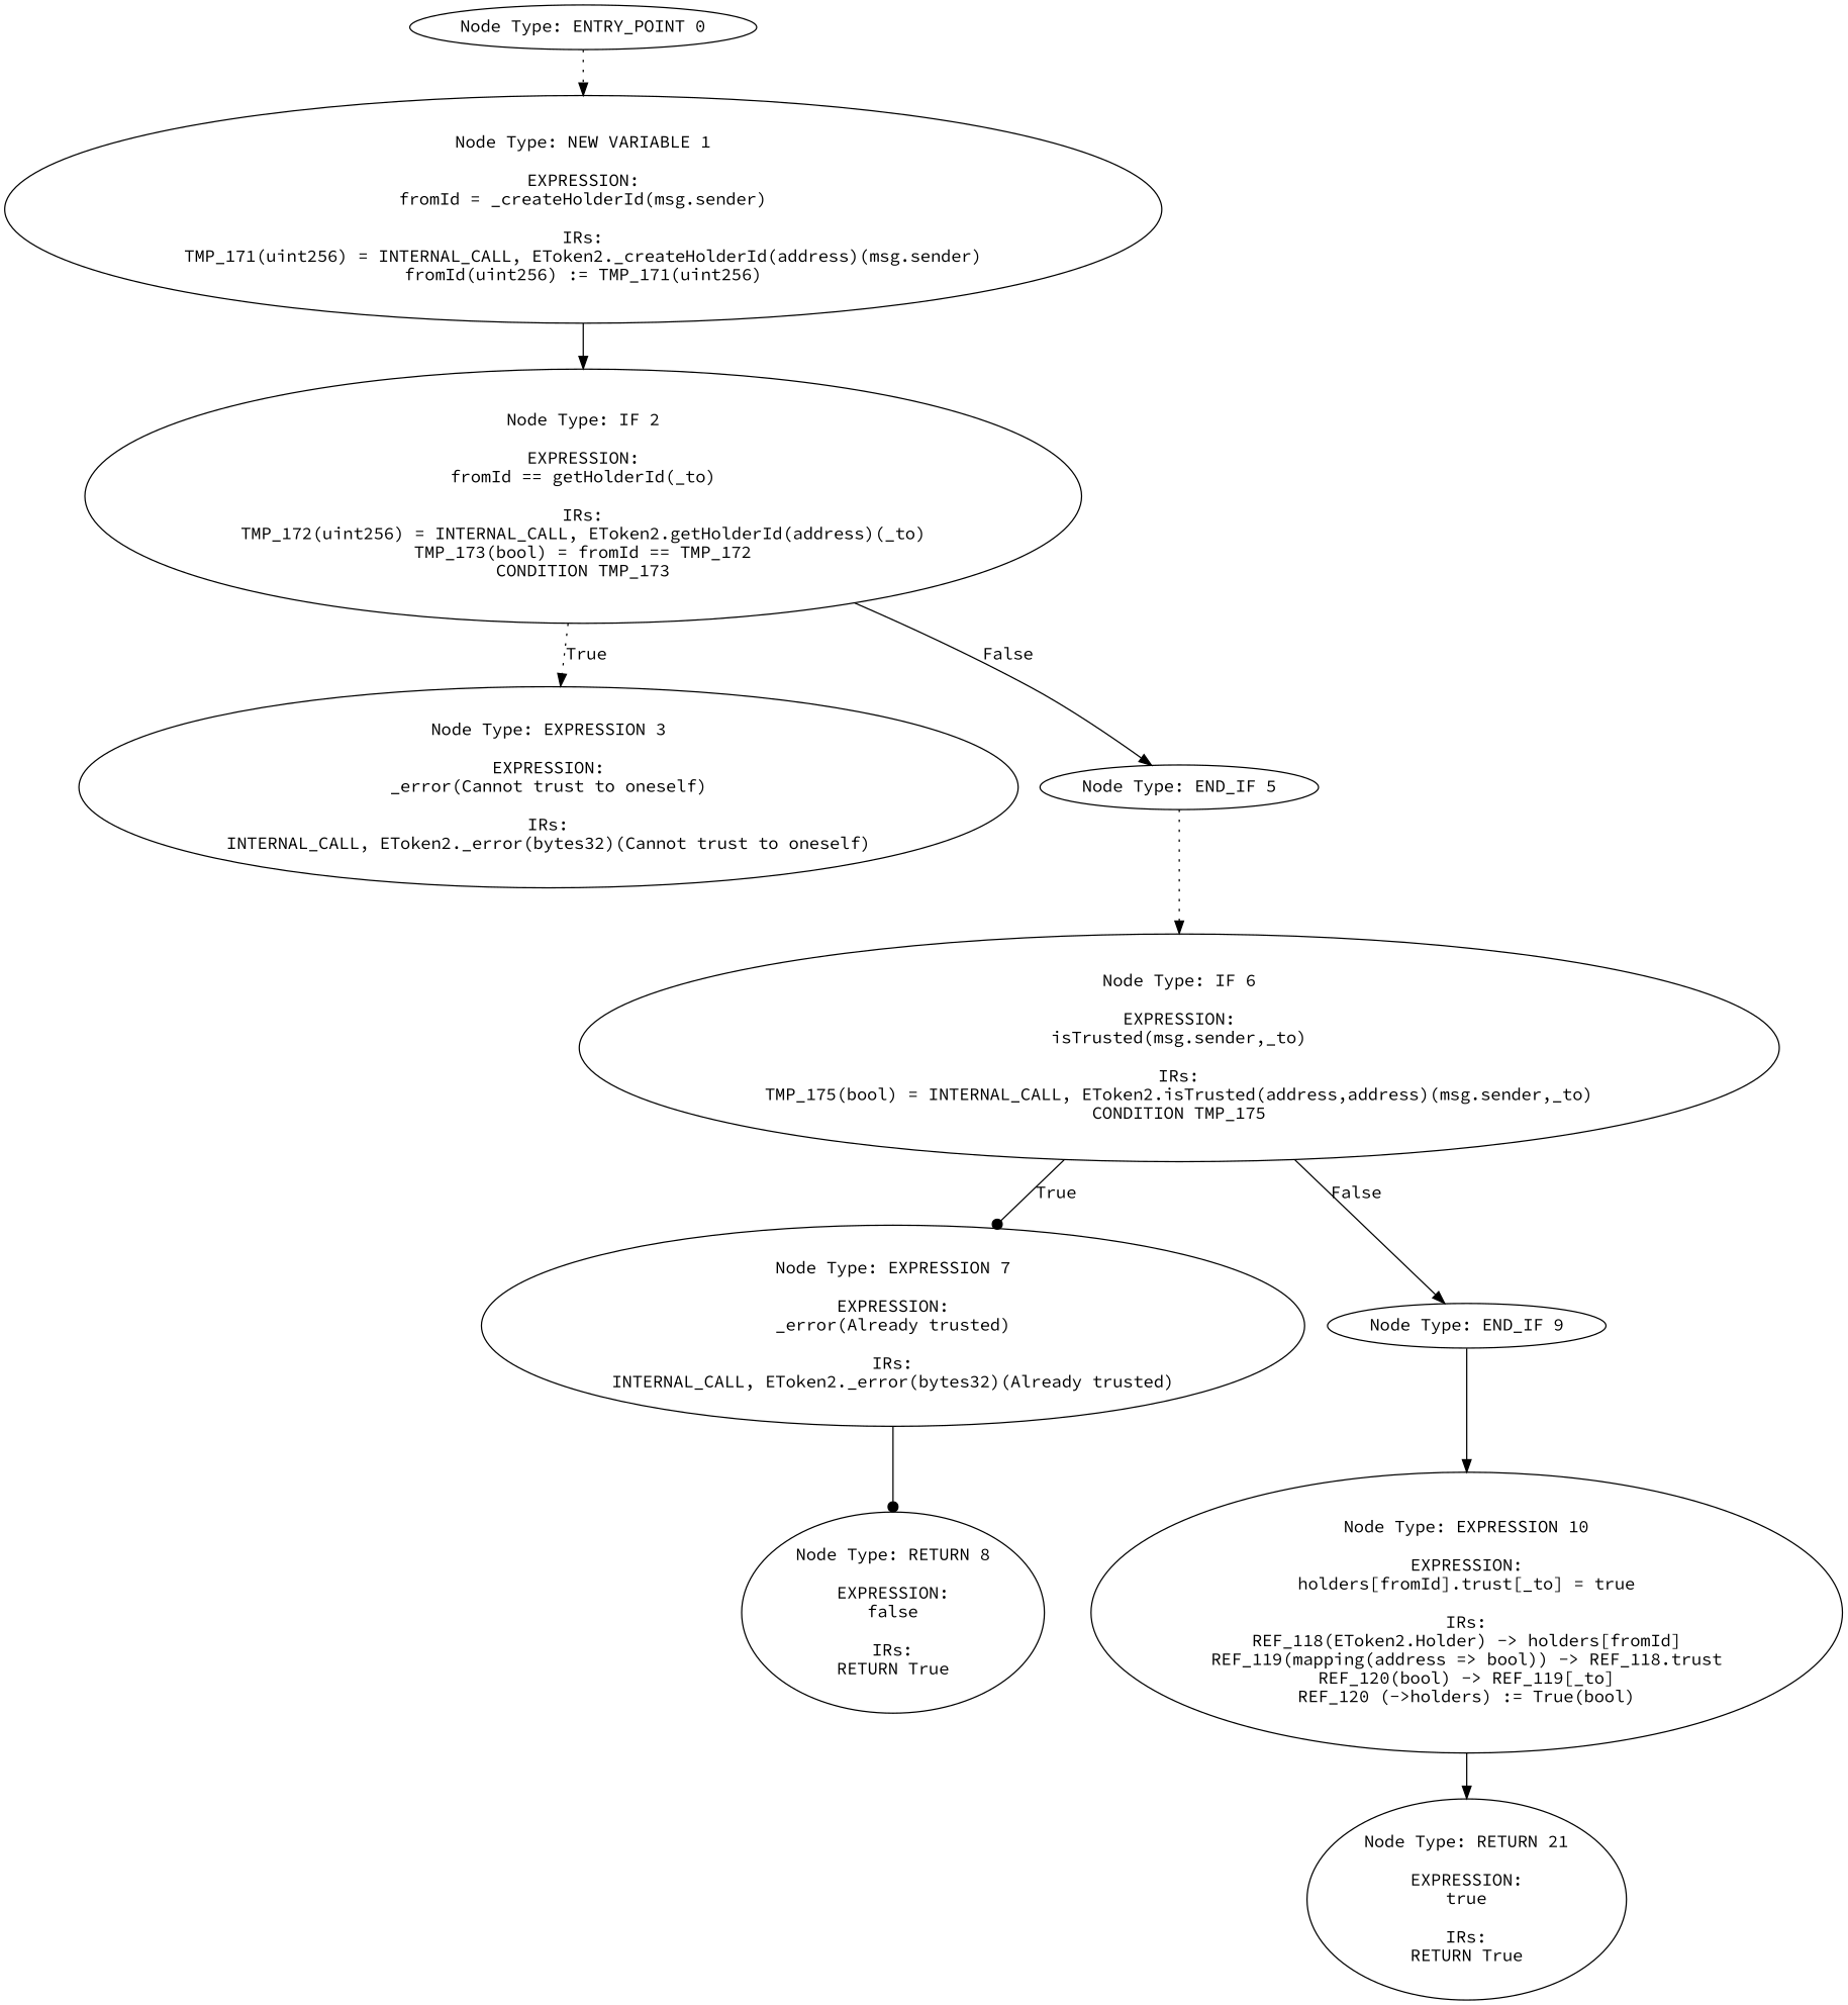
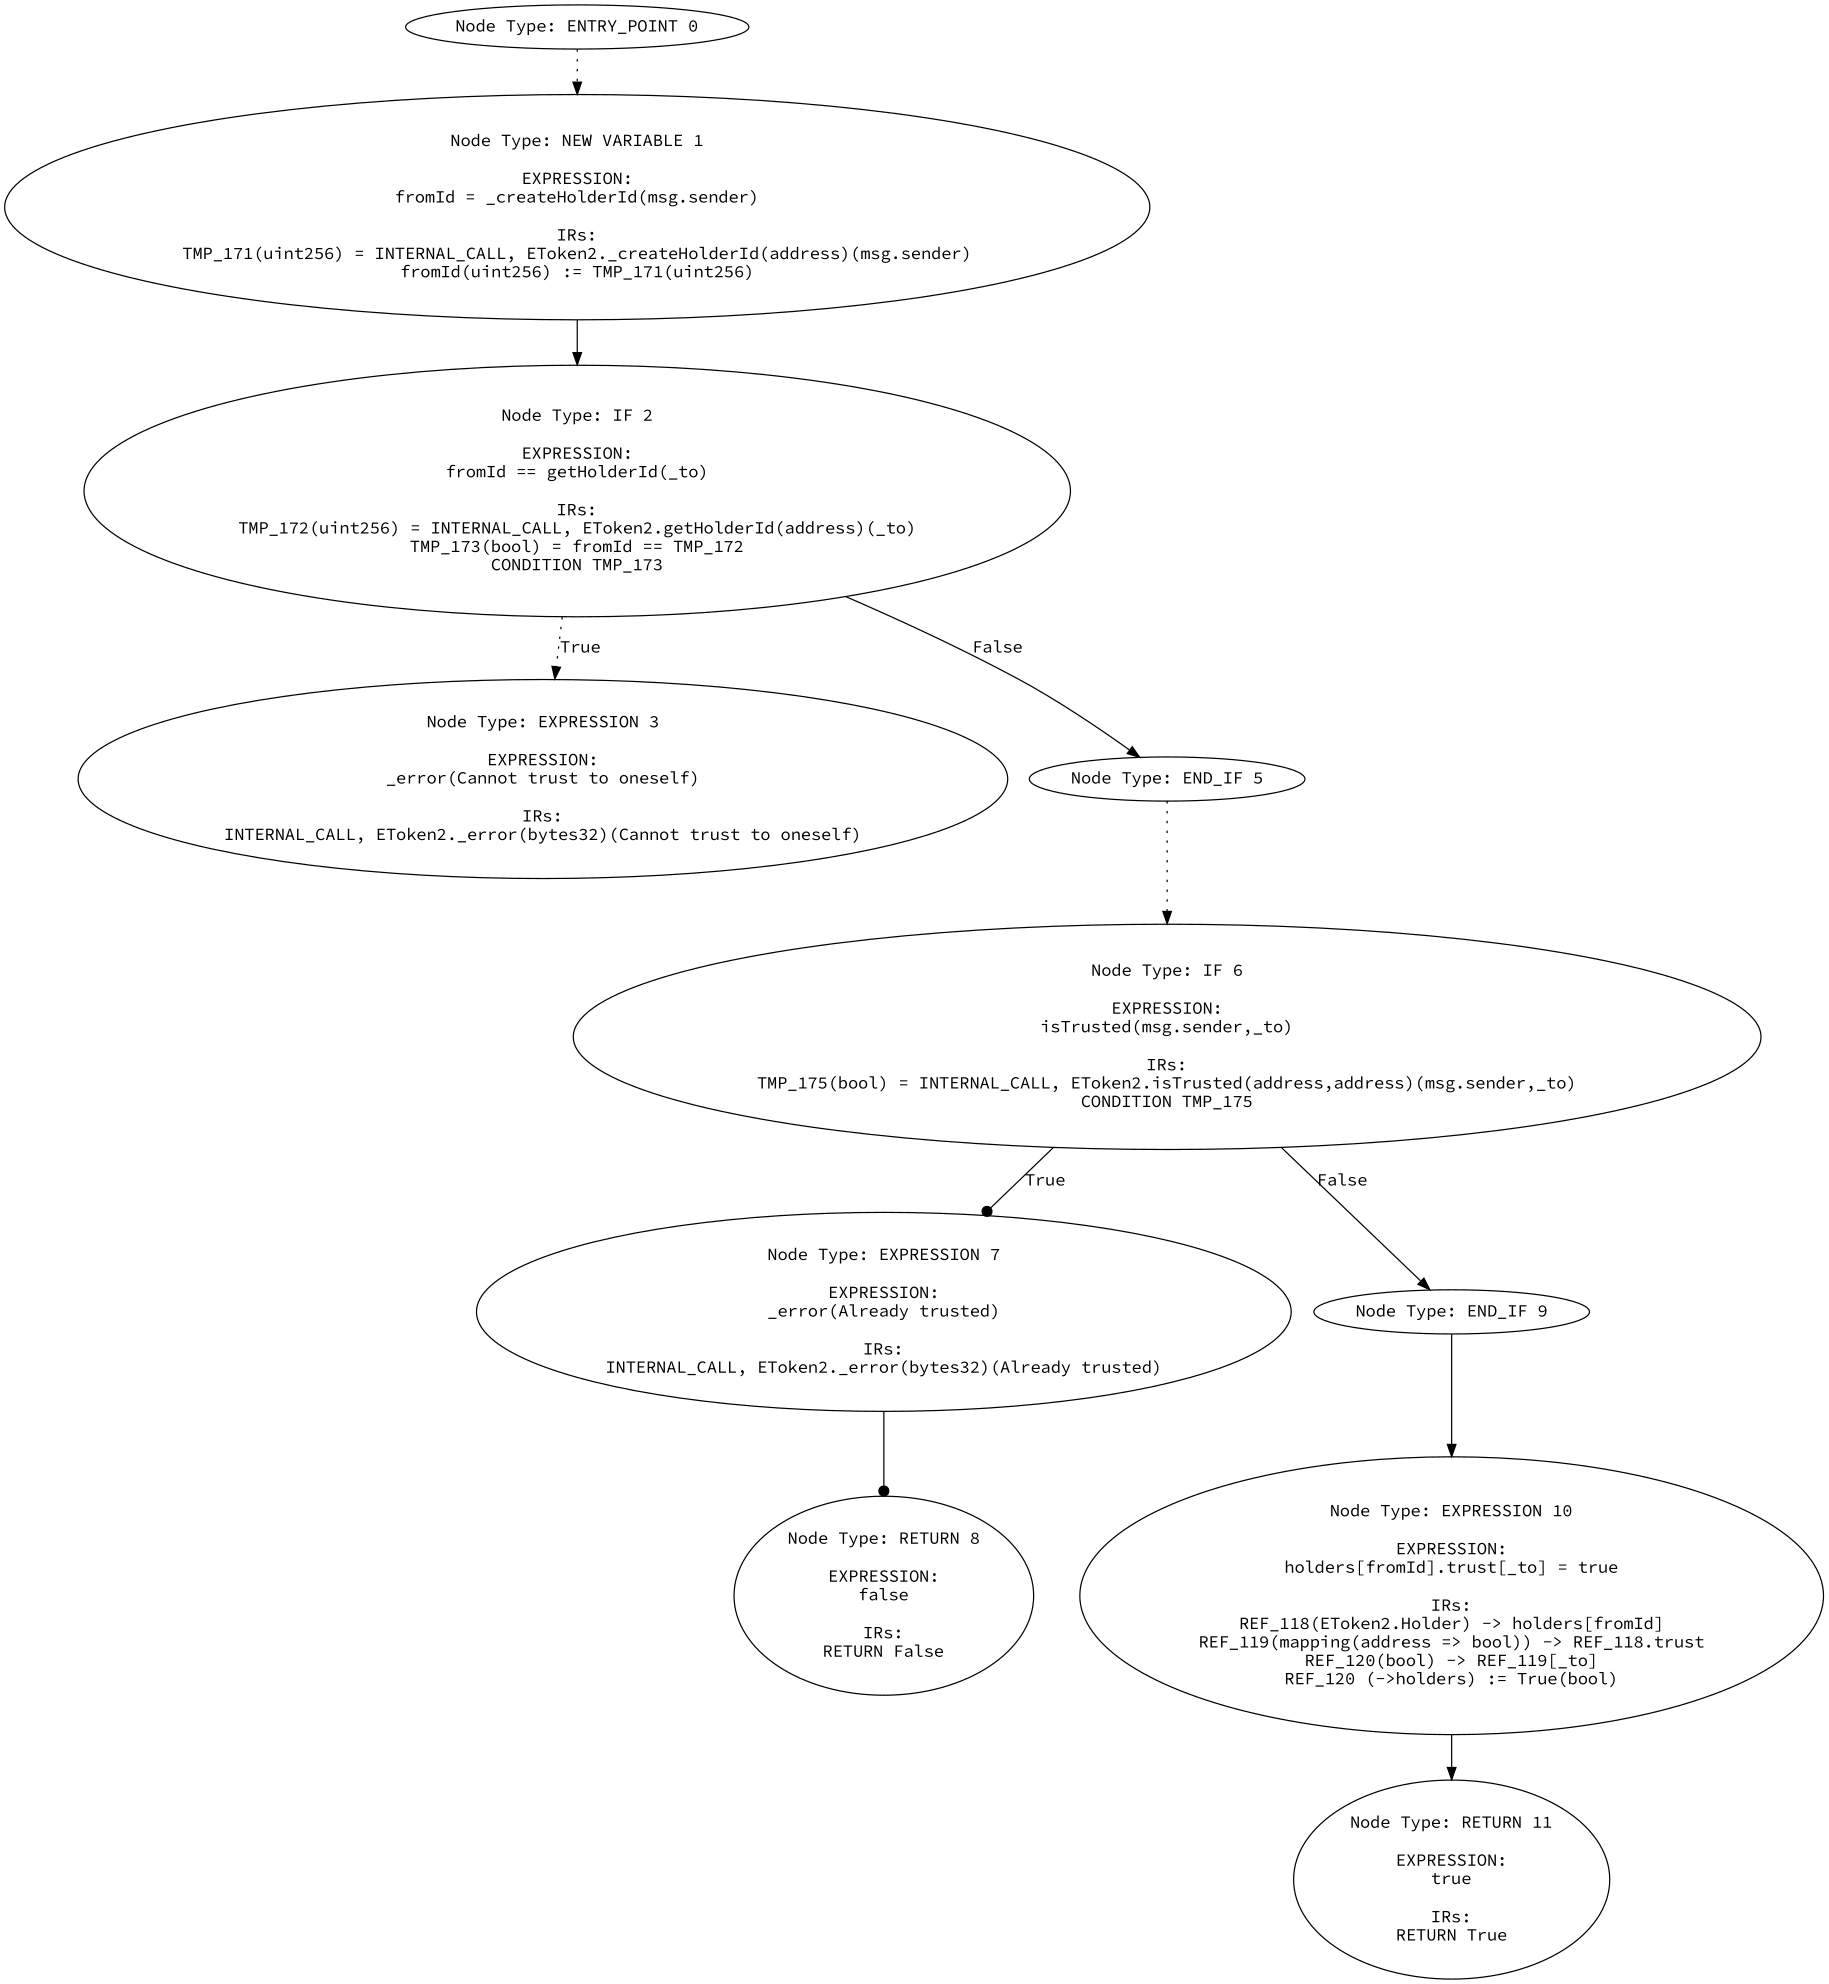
  digraph {
    fontname="Source Code Pro"
    node [fontname="Source Code Pro"]
    edge [arrowhead=normal fontname="Source Code Pro" style=solid]
    n1 [label="Node Type: ENTRY_POINT 0\n"]
    n2 [label="Node Type: NEW VARIABLE 1\n\nEXPRESSION:\nfromId = _createHolderId(msg.sender)\n\nIRs:\nTMP_171(uint256) = INTERNAL_CALL, EToken2._createHolderId(address)(msg.sender)\nfromId(uint256) := TMP_171(uint256)"]
    n3 [label="Node Type: IF 2\n\nEXPRESSION:\nfromId == getHolderId(_to)\n\nIRs:\nTMP_172(uint256) = INTERNAL_CALL, EToken2.getHolderId(address)(_to)\nTMP_173(bool) = fromId == TMP_172\nCONDITION TMP_173"]
    n4 [label="Node Type: EXPRESSION 3\n\nEXPRESSION:\n_error(Cannot trust to oneself)\n\nIRs:\nINTERNAL_CALL, EToken2._error(bytes32)(Cannot trust to oneself)"]
    n5 [label="Node Type: END_IF 5\n"]
    n6 [label="Node Type: IF 6\n\nEXPRESSION:\nisTrusted(msg.sender,_to)\n\nIRs:\nTMP_175(bool) = INTERNAL_CALL, EToken2.isTrusted(address,address)(msg.sender,_to)\nCONDITION TMP_175"]
    n7 [label="Node Type: EXPRESSION 7\n\nEXPRESSION:\n_error(Already trusted)\n\nIRs:\nINTERNAL_CALL, EToken2._error(bytes32)(Already trusted)"]
    n8 [label="Node Type: END_IF 9\n"]
-   n9 [label="Node Type: RETURN 8\n\nEXPRESSION:\nfalse\n\nIRs:\nRETURN True"]
+   n9 [label="Node Type: RETURN 8\n\nEXPRESSION:\nfalse\n\nIRs:\nRETURN False"]
    n10 [label="Node Type: EXPRESSION 10\n\nEXPRESSION:\nholders[fromId].trust[_to] = true\n\nIRs:\nREF_118(EToken2.Holder) -> holders[fromId]\nREF_119(mapping(address => bool)) -> REF_118.trust\nREF_120(bool) -> REF_119[_to]\nREF_120 (->holders) := True(bool)"]
-   n11 [label="Node Type: RETURN 21\n\nEXPRESSION:\ntrue\n\nIRs:\nRETURN True"]
+   n11 [label="Node Type: RETURN 11\n\nEXPRESSION:\ntrue\n\nIRs:\nRETURN True"]
    n1 -> n2 [style=dotted]
    n2 -> n3
    n3 -> n4 [label=True style=dotted]
    n3 -> n5 [label=False]
    n5 -> n6 [style=dotted]
    n6 -> n7 [arrowhead=dot label=True]
    n6 -> n8 [label=False]
    n7 -> n9 [arrowhead=dot]
    n8 -> n10
    n10 -> n11
  }
